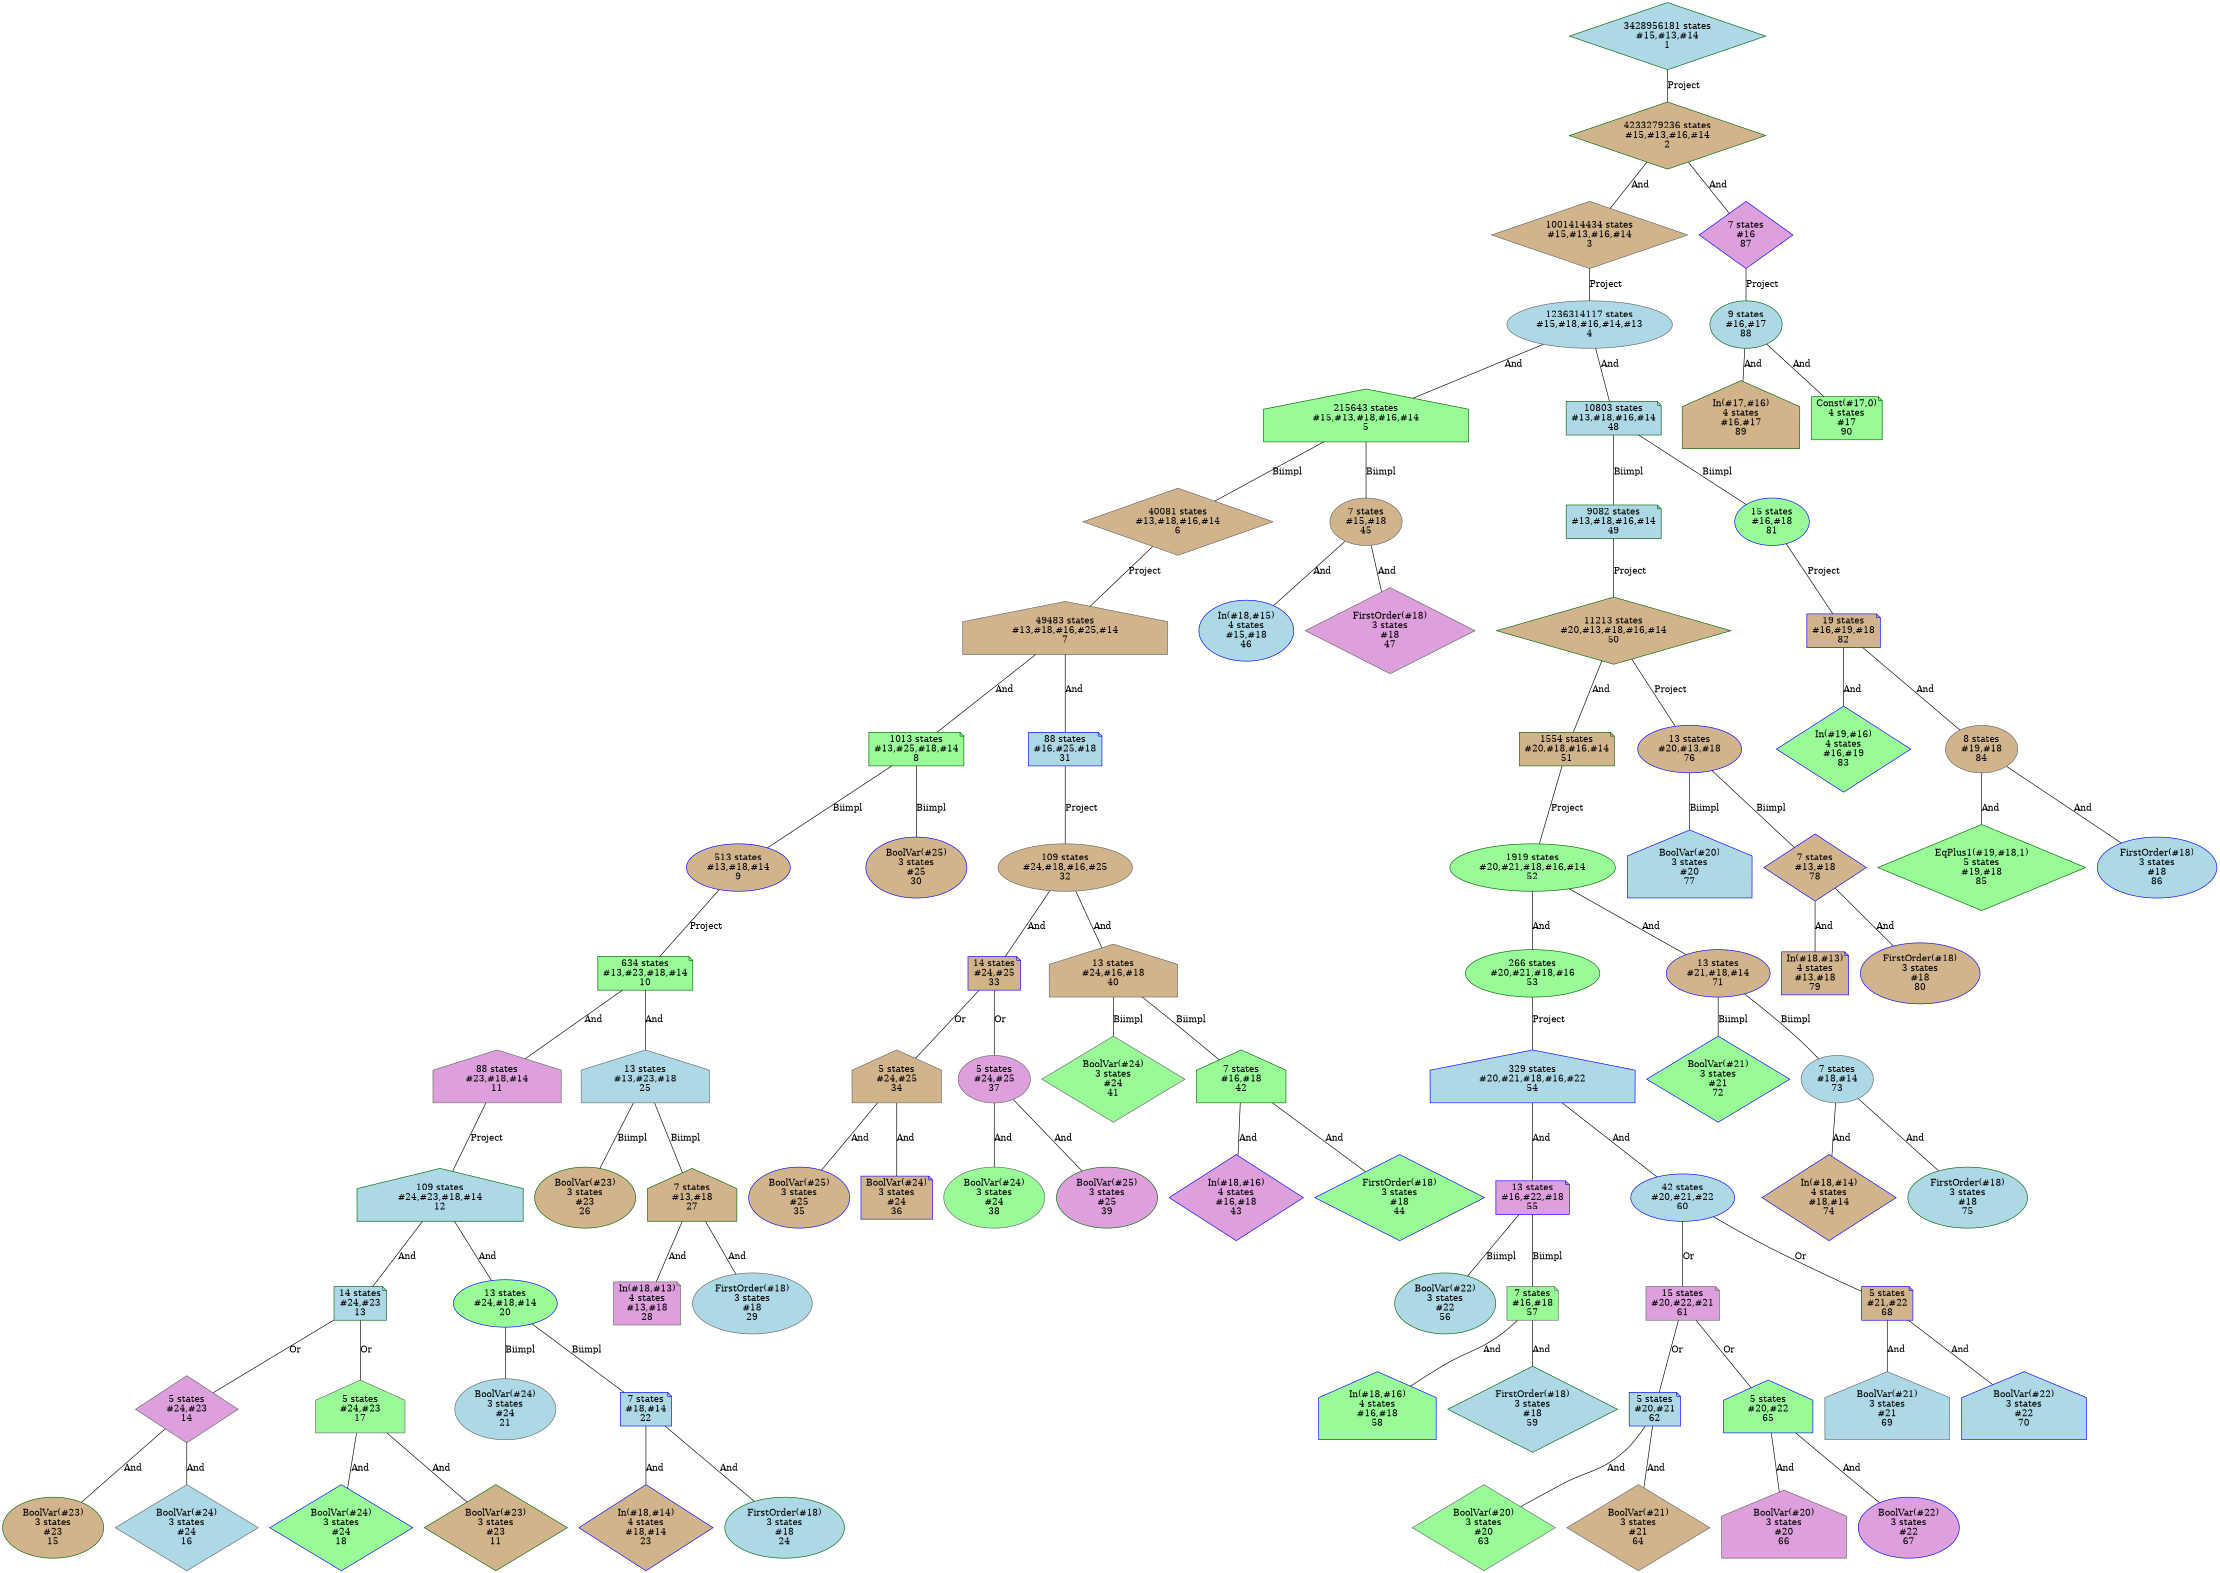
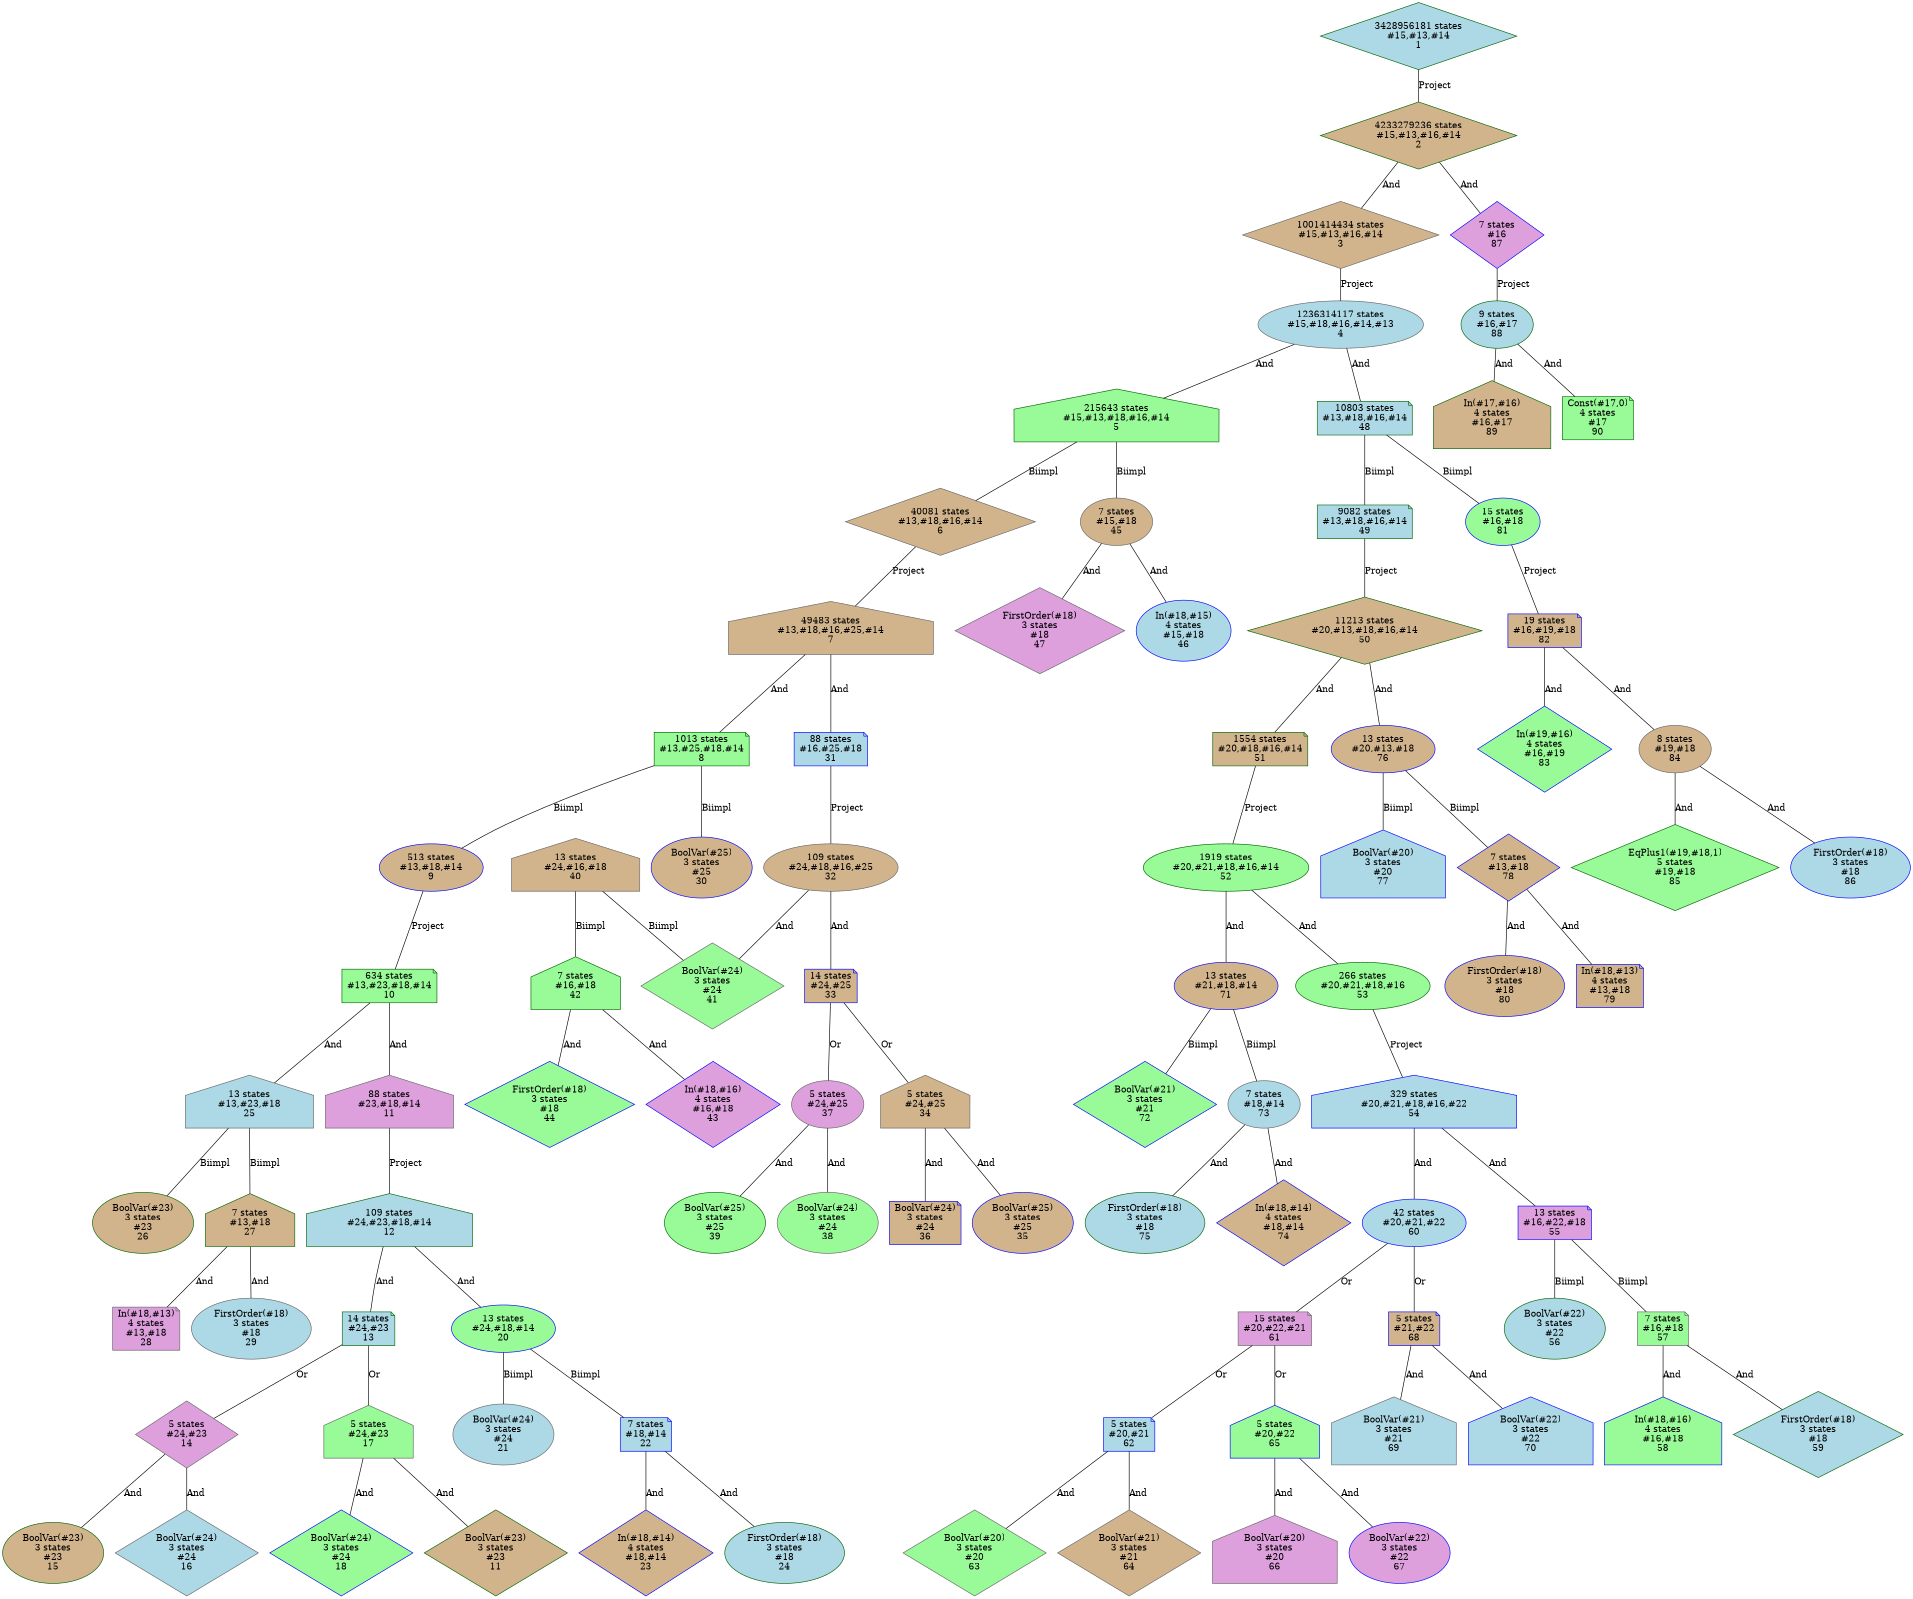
  digraph {
    node [color=blue fillcolor=tan shape=ellipse style=filled]
    edge [arrowhead=none]
    n1 [color=darkgreen label="BoolVar(#23)\n3 states\n#23\n15"]
    n2 [color=gray40 fillcolor=lightblue label="BoolVar(#24)\n3 states\n#24\n16" shape=diamond]
    n3 [color=gray40 fillcolor=plum label="5 states\n#24,#23\n14" shape=diamond]
    n4 [fillcolor=palegreen label="BoolVar(#24)\n3 states\n#24\n18" shape=diamond]
    n5 [color=darkgreen label="BoolVar(#23)\n3 states\n#23\n11" shape=diamond]
    n6 [color=gray40 fillcolor=palegreen label="5 states\n#24,#23\n17" shape=house]
    n7 [color=darkgreen fillcolor=lightblue label="14 states\n#24,#23\n13" shape=note]
    n8 [color=gray40 fillcolor=lightblue label="BoolVar(#24)\n3 states\n#24\n21"]
    n9 [label="In(#18,#14)\n4 states\n#18,#14\n23" shape=diamond]
    n10 [color=darkgreen fillcolor=lightblue label="FirstOrder(#18)\n3 states\n#18\n24"]
    n11 [fillcolor=lightblue label="7 states\n#18,#14\n22" shape=note]
    n12 [fillcolor=palegreen label="13 states\n#24,#18,#14\n20"]
    n13 [color=darkgreen fillcolor=lightblue label="109 states\n#24,#23,#18,#14\n12" shape=house]
    n14 [color=gray40 fillcolor=plum label="88 states\n#23,#18,#14\n11" shape=house]
    n15 [color=darkgreen label="BoolVar(#23)\n3 states\n#23\n26"]
    n16 [color=gray40 fillcolor=plum label="In(#18,#13)\n4 states\n#13,#18\n28" shape=note]
    n17 [color=gray40 fillcolor=lightblue label="FirstOrder(#18)\n3 states\n#18\n29"]
    n18 [color=darkgreen label="7 states\n#13,#18\n27" shape=house]
    n19 [color=gray40 fillcolor=lightblue label="13 states\n#13,#23,#18\n25" shape=house]
    n20 [color=darkgreen fillcolor=palegreen label="634 states\n#13,#23,#18,#14\n10" shape=note]
    n21 [label="513 states\n#13,#18,#14\n9"]
    n22 [label="BoolVar(#25)\n3 states\n#25\n30"]
    n23 [color=darkgreen fillcolor=palegreen label="1013 states\n#13,#25,#18,#14\n8" shape=note]
    n24 [label="BoolVar(#25)\n3 states\n#25\n35"]
    n25 [label="BoolVar(#24)\n3 states\n#24\n36" shape=note]
    n26 [color=gray40 label="5 states\n#24,#25\n34" shape=house]
    n27 [color=gray40 fillcolor=palegreen label="BoolVar(#24)\n3 states\n#24\n38"]
-   n28 [color=darkgreen fillcolor=plum label="BoolVar(#25)\n3 states\n#25\n39"]
+   n28 [color=darkgreen fillcolor=palegreen label="BoolVar(#25)\n3 states\n#25\n39"]
    n29 [color=gray40 fillcolor=plum label="5 states\n#24,#25\n37"]
    n30 [label="14 states\n#24,#25\n33" shape=note]
    n31 [color=gray40 fillcolor=palegreen label="BoolVar(#24)\n3 states\n#24\n41" shape=diamond]
    n32 [fillcolor=plum label="In(#18,#16)\n4 states\n#16,#18\n43" shape=diamond]
    n33 [fillcolor=palegreen label="FirstOrder(#18)\n3 states\n#18\n44" shape=diamond]
    n34 [color=darkgreen fillcolor=palegreen label="7 states\n#16,#18\n42" shape=house]
    n35 [color=gray40 label="13 states\n#24,#16,#18\n40" shape=house]
    n36 [color=gray40 label="109 states\n#24,#18,#16,#25\n32"]
    n37 [fillcolor=lightblue label="88 states\n#16,#25,#18\n31" shape=note]
    n38 [color=gray40 label="49483 states\n#13,#18,#16,#25,#14\n7" shape=house]
    n39 [color=gray40 label="40081 states\n#13,#18,#16,#14\n6" shape=diamond]
    n40 [fillcolor=lightblue label="In(#18,#15)\n4 states\n#15,#18\n46"]
    n41 [color=gray40 fillcolor=plum label="FirstOrder(#18)\n3 states\n#18\n47" shape=diamond]
    n42 [color=gray40 label="7 states\n#15,#18\n45"]
    n43 [color=darkgreen fillcolor=palegreen label="215643 states\n#15,#13,#18,#16,#14\n5" shape=house]
    n44 [color=darkgreen fillcolor=lightblue label="BoolVar(#22)\n3 states\n#22\n56"]
    n45 [fillcolor=palegreen label="In(#18,#16)\n4 states\n#16,#18\n58" shape=house]
    n46 [color=darkgreen fillcolor=lightblue label="FirstOrder(#18)\n3 states\n#18\n59" shape=diamond]
    n47 [color=gray40 fillcolor=palegreen label="7 states\n#16,#18\n57" shape=note]
    n48 [fillcolor=plum label="13 states\n#16,#22,#18\n55" shape=note]
    n49 [color=gray40 fillcolor=palegreen label="BoolVar(#20)\n3 states\n#20\n63" shape=diamond]
    n50 [color=gray40 label="BoolVar(#21)\n3 states\n#21\n64" shape=diamond]
    n51 [fillcolor=lightblue label="5 states\n#20,#21\n62" shape=note]
    n52 [color=gray40 fillcolor=plum label="BoolVar(#20)\n3 states\n#20\n66" shape=house]
    n53 [fillcolor=plum label="BoolVar(#22)\n3 states\n#22\n67"]
    n54 [fillcolor=palegreen label="5 states\n#20,#22\n65" shape=house]
    n55 [color=gray40 fillcolor=plum label="15 states\n#20,#22,#21\n61" shape=note]
    n56 [color=gray40 fillcolor=lightblue label="BoolVar(#21)\n3 states\n#21\n69" shape=house]
    n57 [fillcolor=lightblue label="BoolVar(#22)\n3 states\n#22\n70" shape=house]
    n58 [label="5 states\n#21,#22\n68" shape=note]
    n59 [fillcolor=lightblue label="42 states\n#20,#21,#22\n60"]
    n60 [fillcolor=lightblue label="329 states\n#20,#21,#18,#16,#22\n54" shape=house]
    n61 [color=darkgreen fillcolor=palegreen label="266 states\n#20,#21,#18,#16\n53"]
    n62 [fillcolor=palegreen label="BoolVar(#21)\n3 states\n#21\n72" shape=diamond]
    n63 [label="In(#18,#14)\n4 states\n#18,#14\n74" shape=diamond]
    n64 [color=darkgreen fillcolor=lightblue label="FirstOrder(#18)\n3 states\n#18\n75"]
    n65 [color=gray40 fillcolor=lightblue label="7 states\n#18,#14\n73"]
    n66 [label="13 states\n#21,#18,#14\n71"]
    n67 [color=darkgreen fillcolor=palegreen label="1919 states\n#20,#21,#18,#16,#14\n52"]
    n68 [color=darkgreen label="1554 states\n#20,#18,#16,#14\n51" shape=note]
    n69 [fillcolor=lightblue label="BoolVar(#20)\n3 states\n#20\n77" shape=house]
    n70 [label="In(#18,#13)\n4 states\n#13,#18\n79" shape=note]
    n71 [label="FirstOrder(#18)\n3 states\n#18\n80"]
    n72 [label="7 states\n#13,#18\n78" shape=diamond]
    n73 [label="13 states\n#20,#13,#18\n76"]
    n74 [color=darkgreen label="11213 states\n#20,#13,#18,#16,#14\n50" shape=diamond]
    n75 [color=darkgreen fillcolor=lightblue label="9082 states\n#13,#18,#16,#14\n49" shape=note]
    n76 [fillcolor=palegreen label="In(#19,#16)\n4 states\n#16,#19\n83" shape=diamond]
    n77 [color=darkgreen fillcolor=palegreen label="EqPlus1(#19,#18,1)\n5 states\n#19,#18\n85" shape=diamond]
    n78 [fillcolor=lightblue label="FirstOrder(#18)\n3 states\n#18\n86"]
    n79 [color=gray40 label="8 states\n#19,#18\n84"]
    n80 [label="19 states\n#16,#19,#18\n82" shape=note]
    n81 [fillcolor=palegreen label="15 states\n#16,#18\n81"]
    n82 [color=darkgreen fillcolor=lightblue label="10803 states\n#13,#18,#16,#14\n48" shape=note]
    n83 [color=gray40 fillcolor=lightblue label="1236314117 states\n#15,#18,#16,#14,#13\n4"]
    n84 [color=gray40 label="1001414434 states\n#15,#13,#16,#14\n3" shape=diamond]
    n85 [color=darkgreen label="In(#17,#16)\n4 states\n#16,#17\n89" shape=house]
    n86 [color=darkgreen fillcolor=palegreen label="Const(#17,0)\n4 states\n#17\n90" shape=note]
    n87 [color=darkgreen fillcolor=lightblue label="9 states\n#16,#17\n88"]
    n88 [fillcolor=plum label="7 states\n#16\n87" shape=diamond]
    n89 [color=darkgreen label="4233279236 states\n#15,#13,#16,#14\n2" shape=diamond]
    n90 [color=darkgreen fillcolor=lightblue label="3428956181 states\n#15,#13,#14\n1" shape=diamond]
    n3 -> n1 [label=And]
    n3 -> n2 [label=And]
    n6 -> n4 [label=And]
    n6 -> n5 [label=And]
    n7 -> n3 [label=Or]
    n7 -> n6 [label=Or]
    n11 -> n9 [label=And]
    n11 -> n10 [label=And]
    n12 -> n8 [label=Biimpl]
    n12 -> n11 [label=Biimpl]
    n13 -> n7 [label=And]
    n13 -> n12 [label=And]
    n14 -> n13 [label=Project]
    n18 -> n16 [label=And]
    n18 -> n17 [label=And]
    n19 -> n15 [label=Biimpl]
    n19 -> n18 [label=Biimpl]
    n20 -> n14 [label=And]
    n20 -> n19 [label=And]
    n21 -> n20 [label=Project]
    n23 -> n21 [label=Biimpl]
    n23 -> n22 [label=Biimpl]
    n26 -> n24 [label=And]
    n26 -> n25 [label=And]
    n29 -> n27 [label=And]
    n29 -> n28 [label=And]
    n30 -> n26 [label=Or]
    n30 -> n29 [label=Or]
    n34 -> n32 [label=And]
    n34 -> n33 [label=And]
    n35 -> n31 [label=Biimpl]
    n35 -> n34 [label=Biimpl]
    n36 -> n30 [label=And]
-   n36 -> n35 [label=And]
+   n36 -> n31 [label=And]
    n37 -> n36 [label=Project]
    n38 -> n23 [label=And]
    n38 -> n37 [label=And]
    n39 -> n38 [label=Project]
    n42 -> n40 [label=And]
    n42 -> n41 [label=And]
    n43 -> n39 [label=Biimpl]
    n43 -> n42 [label=Biimpl]
    n47 -> n45 [label=And]
    n47 -> n46 [label=And]
    n48 -> n44 [label=Biimpl]
    n48 -> n47 [label=Biimpl]
    n51 -> n49 [label=And]
    n51 -> n50 [label=And]
    n54 -> n52 [label=And]
    n54 -> n53 [label=And]
    n55 -> n51 [label=Or]
    n55 -> n54 [label=Or]
    n58 -> n56 [label=And]
    n58 -> n57 [label=And]
    n59 -> n55 [label=Or]
    n59 -> n58 [label=Or]
    n60 -> n48 [label=And]
    n60 -> n59 [label=And]
    n61 -> n60 [label=Project]
    n65 -> n63 [label=And]
    n65 -> n64 [label=And]
    n66 -> n62 [label=Biimpl]
    n66 -> n65 [label=Biimpl]
    n67 -> n61 [label=And]
    n67 -> n66 [label=And]
    n68 -> n67 [label=Project]
    n72 -> n70 [label=And]
    n72 -> n71 [label=And]
    n73 -> n69 [label=Biimpl]
    n73 -> n72 [label=Biimpl]
    n74 -> n68 [label=And]
-   n74 -> n73 [label=Project]
+   n74 -> n73 [label=And]
    n75 -> n74 [label=Project]
    n79 -> n77 [label=And]
    n79 -> n78 [label=And]
    n80 -> n76 [label=And]
    n80 -> n79 [label=And]
    n81 -> n80 [label=Project]
    n82 -> n75 [label=Biimpl]
    n82 -> n81 [label=Biimpl]
    n83 -> n43 [label=And]
    n83 -> n82 [label=And]
    n84 -> n83 [label=Project]
    n87 -> n85 [label=And]
    n87 -> n86 [label=And]
    n88 -> n87 [label=Project]
    n89 -> n84 [label=And]
    n89 -> n88 [label=And]
    n90 -> n89 [label=Project]
  }
